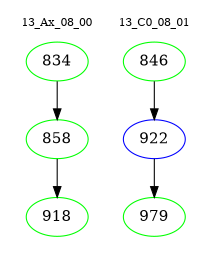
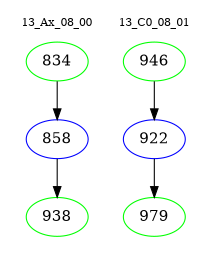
  digraph {
    node [color=green]
    edge [color=black]
    n1 [label=834]
-   n2 [label=858]
-   n3 [label=918]
-   n4 [label=846]
+   n2 [color=blue label=858]
+   n3 [label=938]
+   n4 [label=946]
    n5 [color=blue label=922]
    n6 [label=979]
    subgraph cluster_1 {
      color=white
      fontsize=10
      label="13_Ax_08_00"
      n1
      n2
      n3
    }
    subgraph cluster_2 {
      color=white
      fontsize=10
      label="13_C0_08_01"
      n4
      n5
      n6
    }
    n1 -> n2
    n2 -> n3
    n4 -> n5
    n5 -> n6
  }
